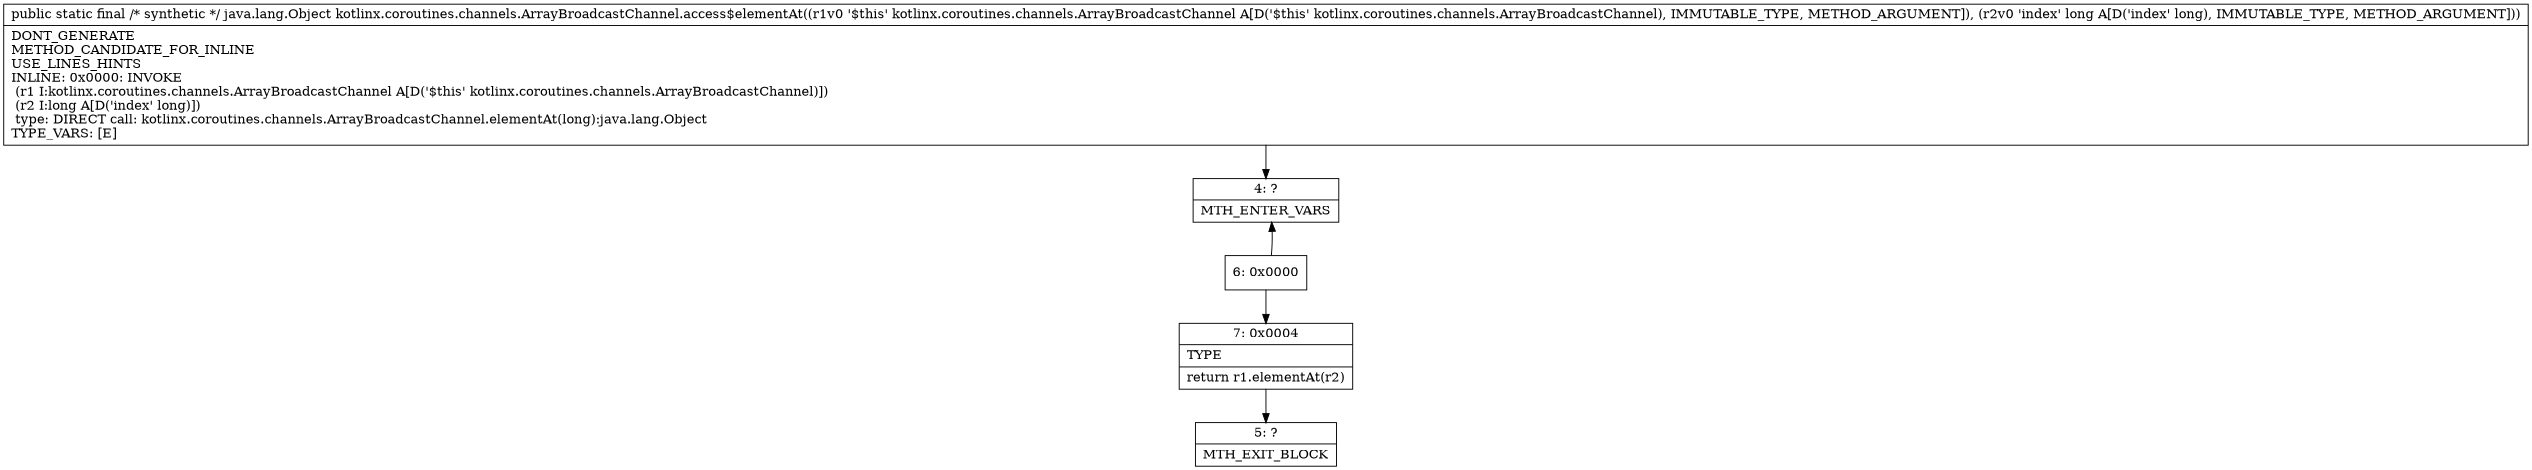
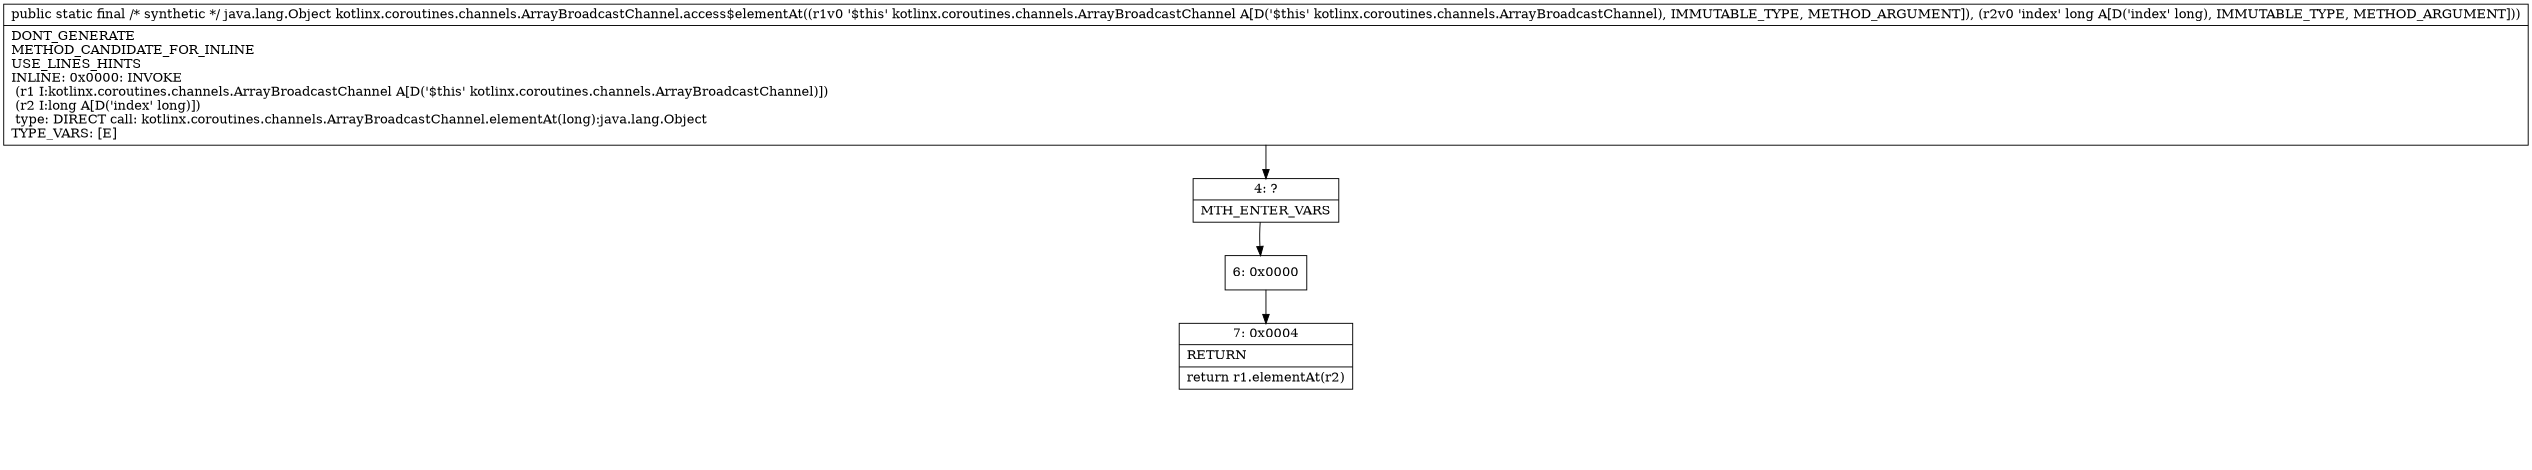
  digraph {
    node [shape=record]
    n1 [label="{4\:\ ?|MTH_ENTER_VARS\l}"]
    n2 [label="{6\:\ 0x0000}"]
-   n3 [label="{7\:\ 0x0004|TYPE\l|return r1.elementAt(r2)\l}"]
-   n4 [label="{5\:\ ?|MTH_EXIT_BLOCK\l}"]
+   n3 [label="{7\:\ 0x0004|RETURN\l|return r1.elementAt(r2)\l}"]
    n5 [label="{public static final \/* synthetic *\/ java.lang.Object kotlinx.coroutines.channels.ArrayBroadcastChannel.access$elementAt((r1v0 '$this' kotlinx.coroutines.channels.ArrayBroadcastChannel A[D('$this' kotlinx.coroutines.channels.ArrayBroadcastChannel), IMMUTABLE_TYPE, METHOD_ARGUMENT]), (r2v0 'index' long A[D('index' long), IMMUTABLE_TYPE, METHOD_ARGUMENT]))  | DONT_GENERATE\lMETHOD_CANDIDATE_FOR_INLINE\lUSE_LINES_HINTS\lINLINE: 0x0000: INVOKE  \l  (r1 I:kotlinx.coroutines.channels.ArrayBroadcastChannel A[D('$this' kotlinx.coroutines.channels.ArrayBroadcastChannel)])\l  (r2 I:long A[D('index' long)])\l type: DIRECT call: kotlinx.coroutines.channels.ArrayBroadcastChannel.elementAt(long):java.lang.Object\lTYPE_VARS: [E]\l}"]
-   n2 -> n1
+   n1 -> n2
    n2 -> n3
-   n3 -> n4
    n5 -> n1
  }
